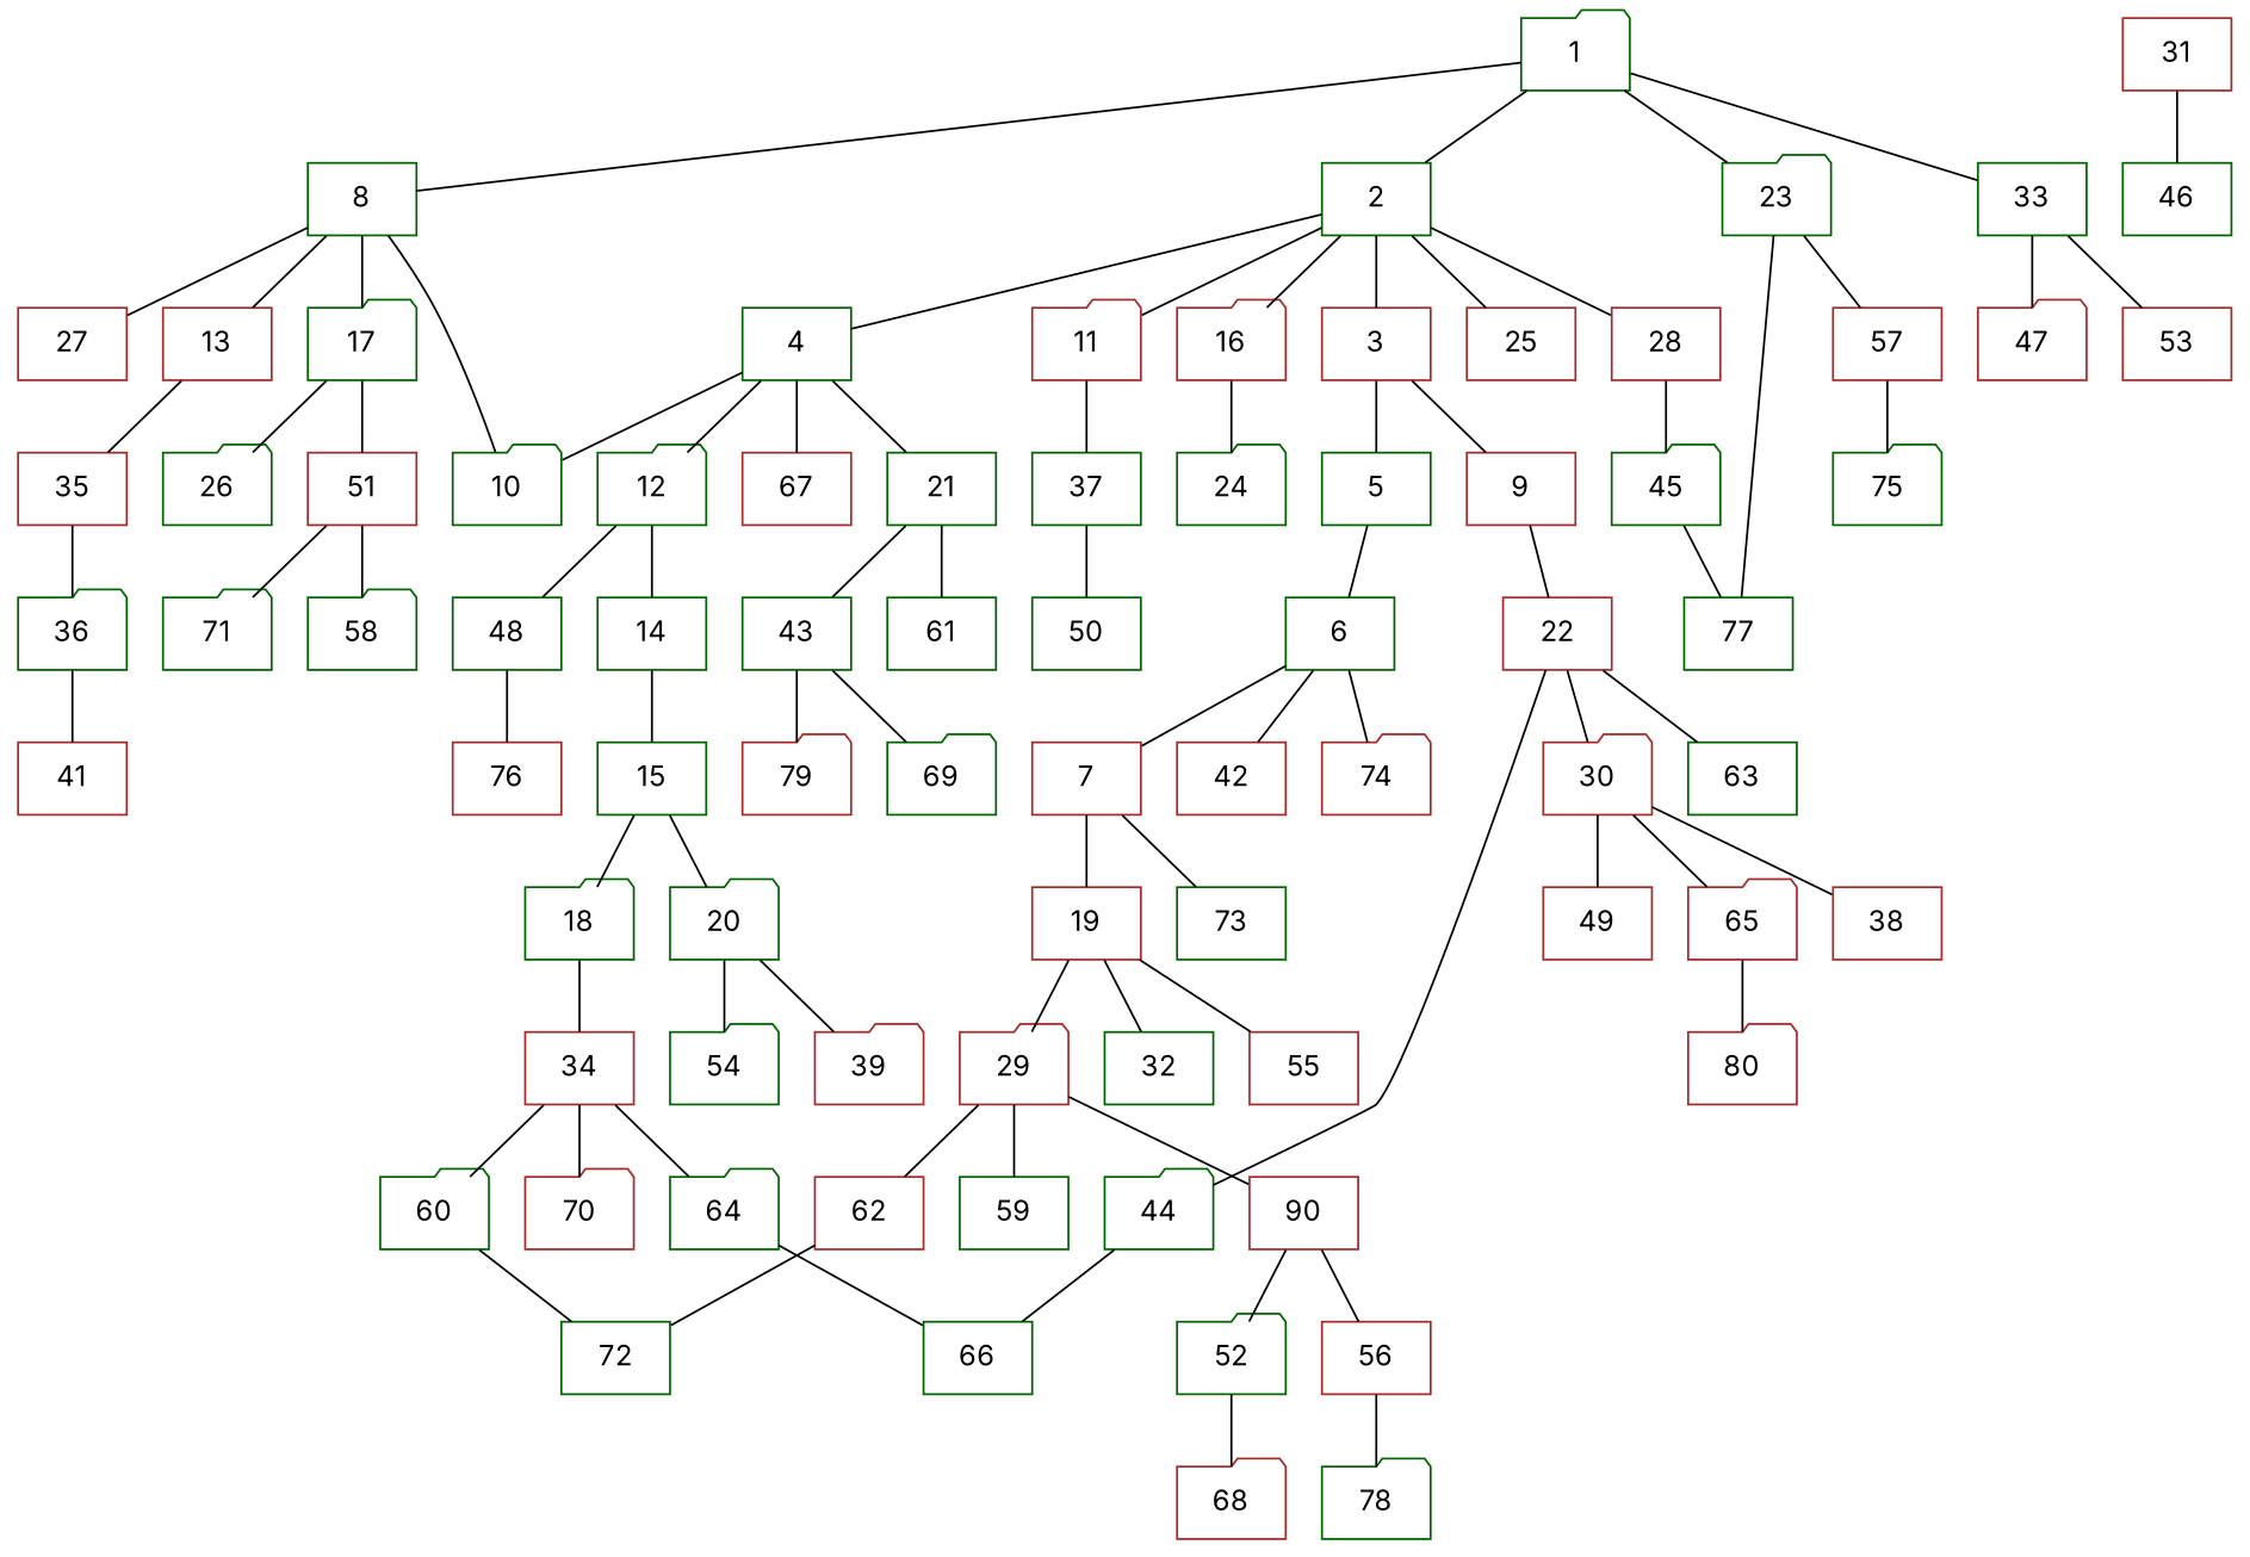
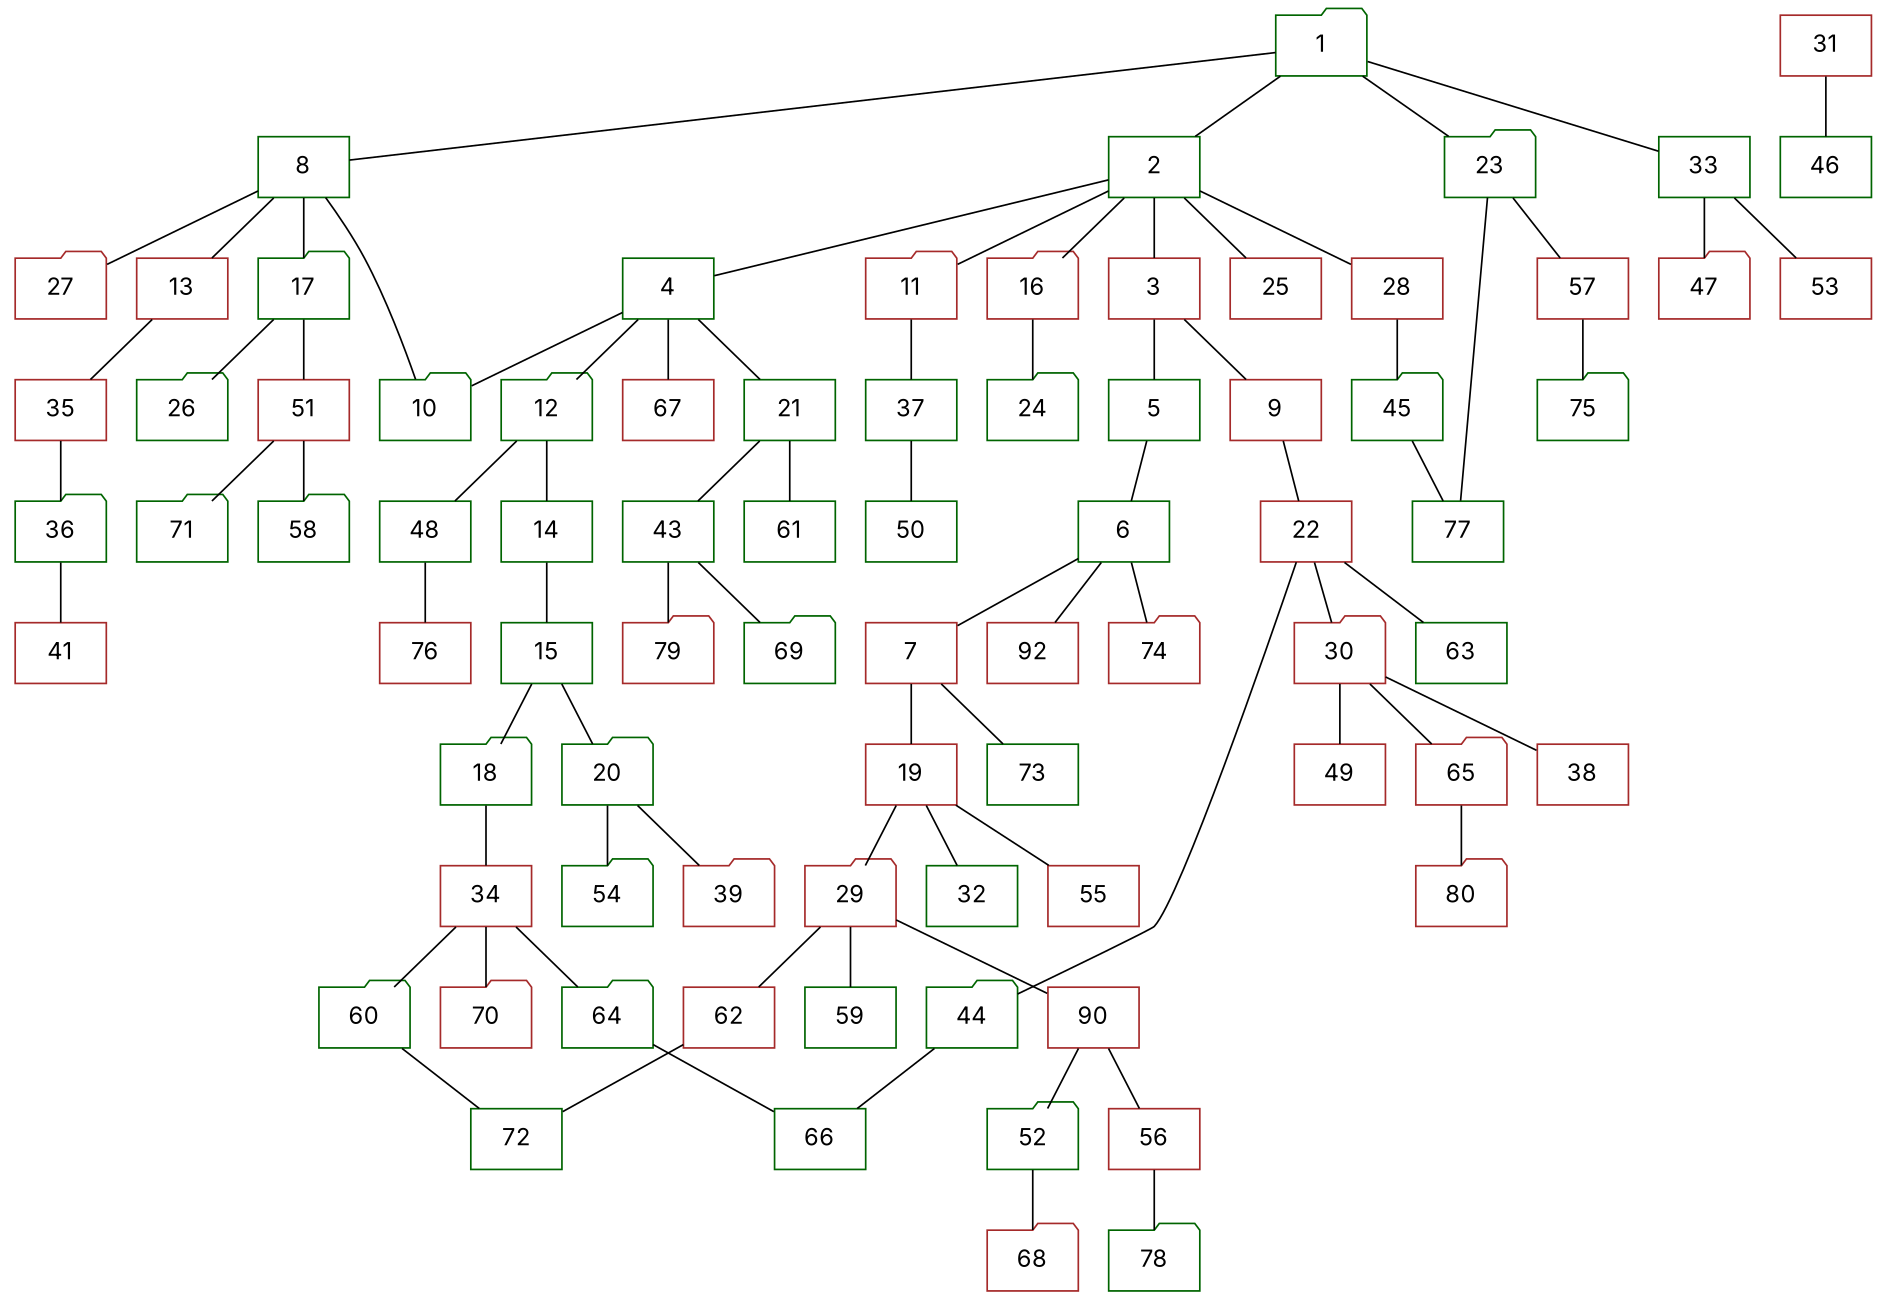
  graph {
    fontname=Inter
    node [color=darkgreen fontname=Inter shape=box]
    edge [fontname=Inter]
    1 [shape=folder]
    2
    8
    23 [shape=folder]
    33
    3 [color=brown]
    4
    11 [color=brown shape=folder]
    16 [color=brown shape=folder]
    25 [color=brown]
    28 [color=brown]
    10 [shape=folder]
    13 [color=brown]
    17 [shape=folder]
-   27 [color=brown]
+   27 [color=brown shape=folder]
    57 [color=brown]
    77
    47 [color=brown shape=folder]
    53 [color=brown]
    5
    9 [color=brown]
    12 [shape=folder]
    21
    67 [color=brown]
    37
    24 [shape=folder]
    45 [shape=folder]
    35 [color=brown]
    26 [shape=folder]
    51 [color=brown]
    75 [shape=folder]
    6
    22 [color=brown]
    14
    48
    43
    61
    50
    7 [color=brown]
-   42 [color=brown]
+   42 [color=brown label=92]
    74 [color=brown shape=folder]
    30 [color=brown shape=folder]
    44 [shape=folder]
    63
    15
    76 [color=brown]
    69 [shape=folder]
    79 [color=brown shape=folder]
    19 [color=brown]
    73
    29 [color=brown shape=folder]
    32
    55 [color=brown]
    n54 [color=brown label=90]
    59
    62 [color=brown]
    36 [shape=folder]
    31 [color=brown]
    46
    58 [shape=folder]
    71 [shape=folder]
    38 [color=brown]
    49 [color=brown]
    65 [color=brown shape=folder]
    66
    18 [shape=folder]
    20 [shape=folder]
    41 [color=brown]
    34 [color=brown]
    39 [color=brown shape=folder]
    54 [shape=folder]
    60 [shape=folder]
    64 [shape=folder]
    70 [color=brown shape=folder]
    72
    52 [shape=folder]
    56 [color=brown]
    80 [color=brown shape=folder]
    68 [color=brown shape=folder]
    78 [shape=folder]
    1 -- 2
    1 -- 8
    1 -- 23
    1 -- 33
    2 -- 3
    2 -- 4
    2 -- 11
    2 -- 16
    2 -- 25
    2 -- 28
    8 -- 10
    8 -- 13
    8 -- 17
    8 -- 27
    23 -- 57
    23 -- 77
    33 -- 47
    33 -- 53
    3 -- 5
    3 -- 9
    4 -- 10
    4 -- 12
    4 -- 21
    4 -- 67
    11 -- 37
    16 -- 24
    28 -- 45
    13 -- 35
    17 -- 26
    17 -- 51
    57 -- 75
    5 -- 6
    9 -- 22
    12 -- 14
    12 -- 48
    21 -- 43
    21 -- 61
    37 -- 50
    45 -- 77
    35 -- 36
    51 -- 58
    51 -- 71
    6 -- 7
    6 -- 42
    6 -- 74
    22 -- 30
    22 -- 44
    22 -- 63
    14 -- 15
    48 -- 76
    43 -- 69
    43 -- 79
    7 -- 19
    7 -- 73
    30 -- 38
    30 -- 49
    30 -- 65
    44 -- 66
    15 -- 18
    15 -- 20
    19 -- 29
    19 -- 32
    19 -- 55
    29 -- n54
    29 -- 59
    29 -- 62
    n54 -- 52
    n54 -- 56
    62 -- 72
    36 -- 41
    31 -- 46
    65 -- 80
    18 -- 34
    20 -- 39
    20 -- 54
    34 -- 60
    34 -- 64
    34 -- 70
    60 -- 72
    64 -- 66
    52 -- 68
    56 -- 78
  }
